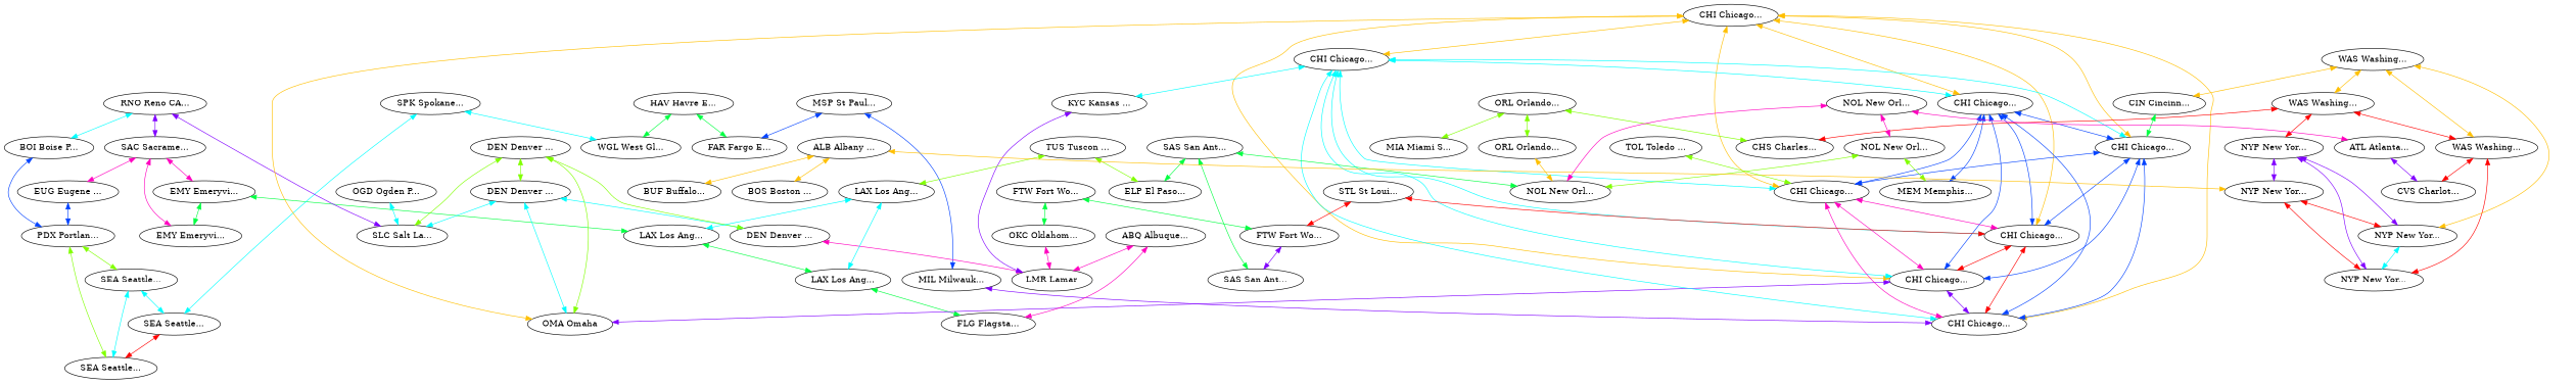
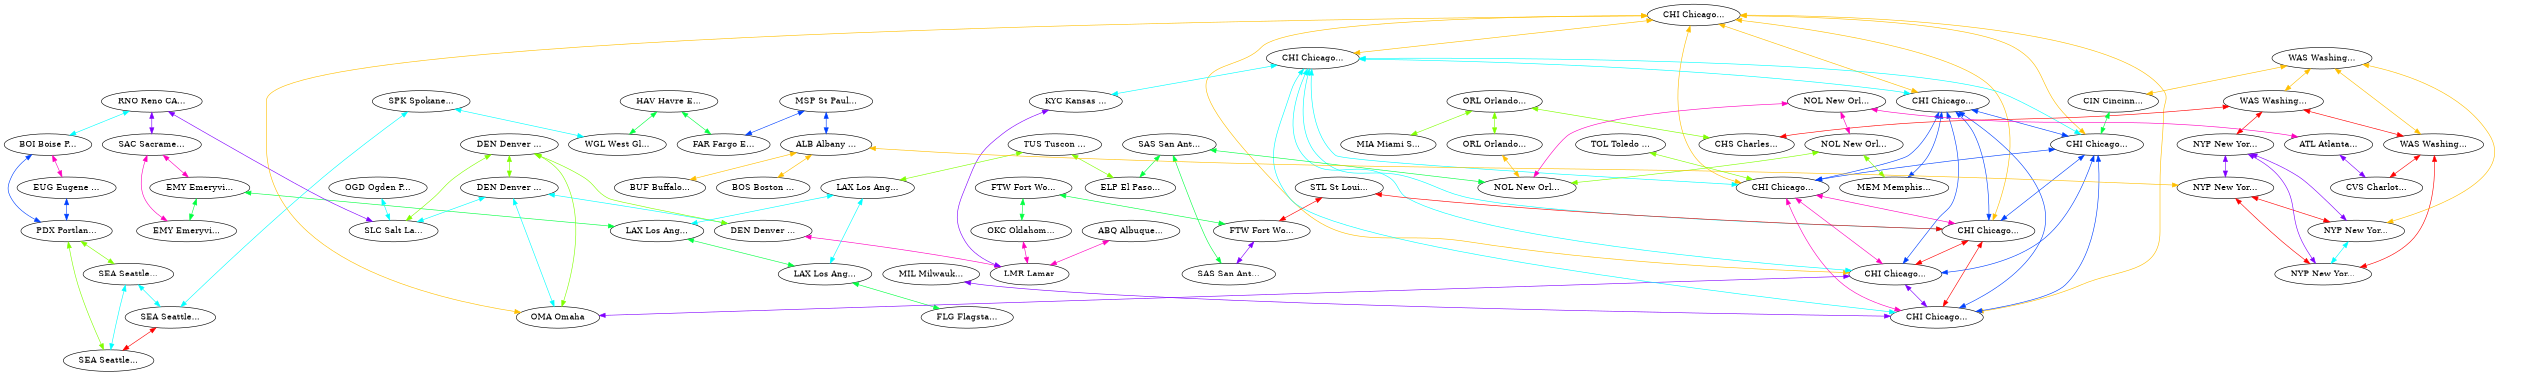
  graph {
    edge [color="0.5,1,1" dir=both]
    n1 [label="SEA Seattle..."]
    n2 [label="SEA Seattle..."]
    n3 [label="SEA Seattle..."]
    n4 [label="PDX Portlan..."]
    n5 [label="EUG Eugene ..."]
    n6 [label="SAC Sacrame..."]
    n7 [label="EMY Emeryvi..."]
    n8 [label="EMY Emeryvi..."]
    n9 [label="LAX Los Ang..."]
    n10 [label="LAX Los Ang..."]
    n11 [label="FLG Flagsta..."]
    n12 [label="SPK Spokane..."]
    n13 [label="WGL West Gl..."]
    n14 [label="HAV Havre E..."]
    n15 [label="FAR Fargo E..."]
    n16 [label="MSP St Paul..."]
    n17 [label="MIL Milwauk..."]
    n18 [label="CHI Chicago..."]
    n19 [label="BOI Boise P..."]
    n20 [label="OGD Ogden P..."]
    n21 [label="SLC Salt La..."]
    n22 [label="DEN Denver ..."]
    n23 [label="OMA Omaha"]
    n24 [label="DEN Denver ..."]
    n25 [label="LMR Lamar"]
    n26 [label="CHI Chicago..."]
    n27 [label="RNO Reno CA..."]
    n28 [label="DEN Denver ..."]
    n29 [label="CHI Chicago..."]
    n30 [label="CHI Chicago..."]
    n31 [label="CHI Chicago..."]
    n32 [label="CHI Chicago..."]
    n33 [label="CHI Chicago..."]
    n34 [label="CHI Chicago..."]
    n35 [label="MEM Memphis..."]
    n36 [label="KYC Kansas ..."]
    n37 [label="OKC Oklahom..."]
    n38 [label="FTW Fort Wo..."]
    n39 [label="FTW Fort Wo..."]
    n40 [label="SAS San Ant..."]
    n41 [label="LAX Los Ang..."]
    n42 [label="TUS Tuscon ..."]
    n43 [label="ELP El Paso..."]
    n44 [label="SAS San Ant..."]
    n45 [label="NOL New Orl..."]
    n46 [label="ORL Orlando..."]
    n47 [label="NOL New Orl..."]
    n48 [label="ABQ Albuque..."]
    n49 [label="NYP New Yor..."]
    n50 [label="NYP New Yor..."]
    n51 [label="NYP New Yor..."]
    n52 [label="ALB Albany ..."]
    n53 [label="BOS Boston ..."]
    n54 [label="BUF Buffalo..."]
    n55 [label="TOL Toledo ..."]
    n56 [label="NYP New Yor..."]
    n57 [label="WAS Washing..."]
    n58 [label="CHS Charles..."]
    n59 [label="WAS Washing..."]
    n60 [label="CVS Charlot..."]
    n61 [label="ORL Orlando..."]
    n62 [label="MIA Miami S..."]
    n63 [label="STL St Loui..."]
    n64 [label="WAS Washing..."]
    n65 [label="CIN Cincinn..."]
    n66 [label="ATL Atlanta..."]
    n67 [label="NOL New Orl..."]
    n1 -- n2
    n1 -- n3
    n2 -- n3 [color="1,1,1"]
    n4 -- n1 [color="0.25,1,1"]
    n4 -- n3 [color="0.25,1,1"]
    n5 -- n4 [color="0.625,1,1"]
-   n6 -- n5 [color="0.875,1,1"]
+   n19 -- n5 [color="0.875,1,1"]
    n6 -- n7 [color="0.875,1,1"]
    n6 -- n8 [color="0.875,1,1"]
    n7 -- n8 [color="0.375,1,1"]
    n7 -- n9 [color="0.375,1,1"]
    n9 -- n10 [color="0.375,1,1"]
    n10 -- n11 [color="0.375,1,1"]
    n12 -- n2
    n12 -- n13
    n14 -- n13 [color="0.375,1,1"]
    n14 -- n15 [color="0.375,1,1"]
    n16 -- n15 [color="0.625,1,1"]
-   n16 -- n17 [color="0.625,1,1"]
+   n16 -- n52 [color="0.625,1,1"]
    n17 -- n18 [color="0.75,1,1"]
    n19 -- n4 [color="0.625,1,1"]
    n20 -- n21
    n22 -- n21
    n22 -- n23
    n22 -- n24
    n24 -- n25 [color="0.875,1,1"]
    n26 -- n18 [color="0.75,1,1"]
    n26 -- n23 [color="0.75,1,1"]
    n27 -- n6 [color="0.75,1,1"]
    n27 -- n19
    n27 -- n21 [color="0.75,1,1"]
    n28 -- n21 [color="0.25,1,1"]
    n28 -- n22 [color="0.25,1,1"]
    n28 -- n23 [color="0.25,1,1"]
    n28 -- n24 [color="0.25,1,1"]
    n29 -- n18 [color="0.125,1,1"]
    n29 -- n23 [color="0.125,1,1"]
    n29 -- n26 [color="0.125,1,1"]
    n29 -- n30 [color="0.125,1,1"]
    n29 -- n31 [color="0.125,1,1"]
    n29 -- n32 [color="0.125,1,1"]
    n29 -- n33 [color="0.125,1,1"]
    n29 -- n34 [color="0.125,1,1"]
    n30 -- n18 [color="0.625,1,1"]
    n30 -- n26 [color="0.625,1,1"]
    n30 -- n32 [color="0.625,1,1"]
    n30 -- n33 [color="0.625,1,1"]
    n30 -- n34 [color="0.625,1,1"]
    n30 -- n35 [color="0.625,1,1"]
    n31 -- n18
    n31 -- n26
    n31 -- n30
    n31 -- n32
    n31 -- n33
    n31 -- n34
    n31 -- n36
    n32 -- n18 [color="0.875,1,1"]
    n32 -- n26 [color="0.875,1,1"]
    n32 -- n33 [color="0.875,1,1"]
    n33 -- n18 [color="1,1,1"]
    n33 -- n26 [color="1,1,1"]
    n34 -- n18 [color="0.625,1,1"]
    n34 -- n26 [color="0.625,1,1"]
    n34 -- n32 [color="0.625,1,1"]
    n34 -- n33 [color="0.625,1,1"]
    n36 -- n25 [color="0.75,1,1"]
    n37 -- n25 [color="0.875,1,1"]
    n38 -- n37 [color="0.375,1,1"]
    n38 -- n39 [color="0.375,1,1"]
    n39 -- n40 [color="0.75,1,1"]
    n41 -- n9
    n41 -- n10
    n42 -- n41 [color="0.25,1,1"]
    n42 -- n43 [color="0.25,1,1"]
    n44 -- n40 [color="0.375,1,1"]
    n44 -- n43 [color="0.375,1,1"]
    n44 -- n45 [color="0.375,1,1"]
    n46 -- n45 [color="0.125,1,1"]
    n47 -- n35 [color="0.25,1,1"]
    n47 -- n45 [color="0.25,1,1"]
-   n48 -- n11 [color="0.875,1,1"]
    n48 -- n25 [color="0.875,1,1"]
    n49 -- n50 [color="1,1,1"]
    n49 -- n51 [color="1,1,1"]
    n50 -- n51
    n52 -- n49 [color="0.125,1,1"]
    n52 -- n53 [color="0.125,1,1"]
    n52 -- n54 [color="0.125,1,1"]
    n55 -- n32 [color="0.25,1,1"]
    n56 -- n49 [color="0.75,1,1"]
    n56 -- n50 [color="0.75,1,1"]
    n56 -- n51 [color="0.75,1,1"]
    n57 -- n56 [color="1,1,1"]
    n57 -- n58 [color="1,1,1"]
    n57 -- n59 [color="1,1,1"]
    n59 -- n51 [color="1,1,1"]
    n59 -- n60 [color="1,1,1"]
    n61 -- n46 [color="0.25,1,1"]
    n61 -- n58 [color="0.25,1,1"]
    n61 -- n62 [color="0.25,1,1"]
    n63 -- n33 [color="1,1,1"]
    n63 -- n39 [color="1,1,1"]
    n64 -- n50 [color="0.125,1,1"]
    n64 -- n57 [color="0.125,1,1"]
    n64 -- n59 [color="0.125,1,1"]
    n64 -- n65 [color="0.125,1,1"]
    n65 -- n34 [color="0.375,1,1"]
    n66 -- n60 [color="0.75,1,1"]
    n67 -- n45 [color="0.875,1,1"]
    n67 -- n47 [color="0.875,1,1"]
    n67 -- n66 [color="0.875,1,1"]
  }
